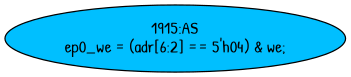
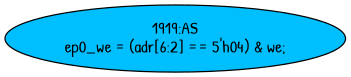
  strict digraph {
    fontname="Patrick Hand"
-   n1 [ast="<pyverilog.vparser.ast.Assign object at 0x7f0a38d99290>" def_var="['ep0_we']" fillcolor=deepskyblue label="1915:AS\nep0_we = (adr[6:2] == 5'h04) & we;" statements="[]" style=filled typ=Assign use_var="['adr', 'we']" fontname="Patrick Hand"]
+   n1 [ast="<pyverilog.vparser.ast.Assign object at 0x7f0a38d99290>" def_var="['ep0_we']" fillcolor=deepskyblue label="1919:AS\nep0_we = (adr[6:2] == 5'h04) & we;" statements="[]" style=filled typ=Assign use_var="['adr', 'we']" fontname="Patrick Hand"]
  }
